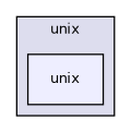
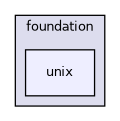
  digraph {
    compound=true
    n1 [fillcolor="#eeeeff" fontname=Helvetica fontsize=10 label=unix pencolor=black shape=box style=filled]
    subgraph cluster_1 {
      bgcolor="#ddddee"
      fontname=Helvetica
      fontsize=10
-     label=unix
+     label=foundation
      pencolor=black
      n1
    }
  }
